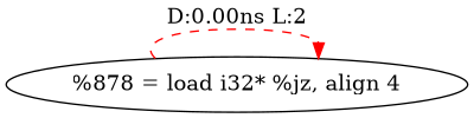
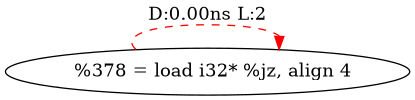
  digraph {
    rankdir=LR
-   n1 [label="%878 = load i32* %jz, align 4"]
+   n1 [label="  %378 = load i32* %jz, align 4"]
    n1 -> n1 [color=red label="D:0.00ns L:2" style=dashed]
  }
